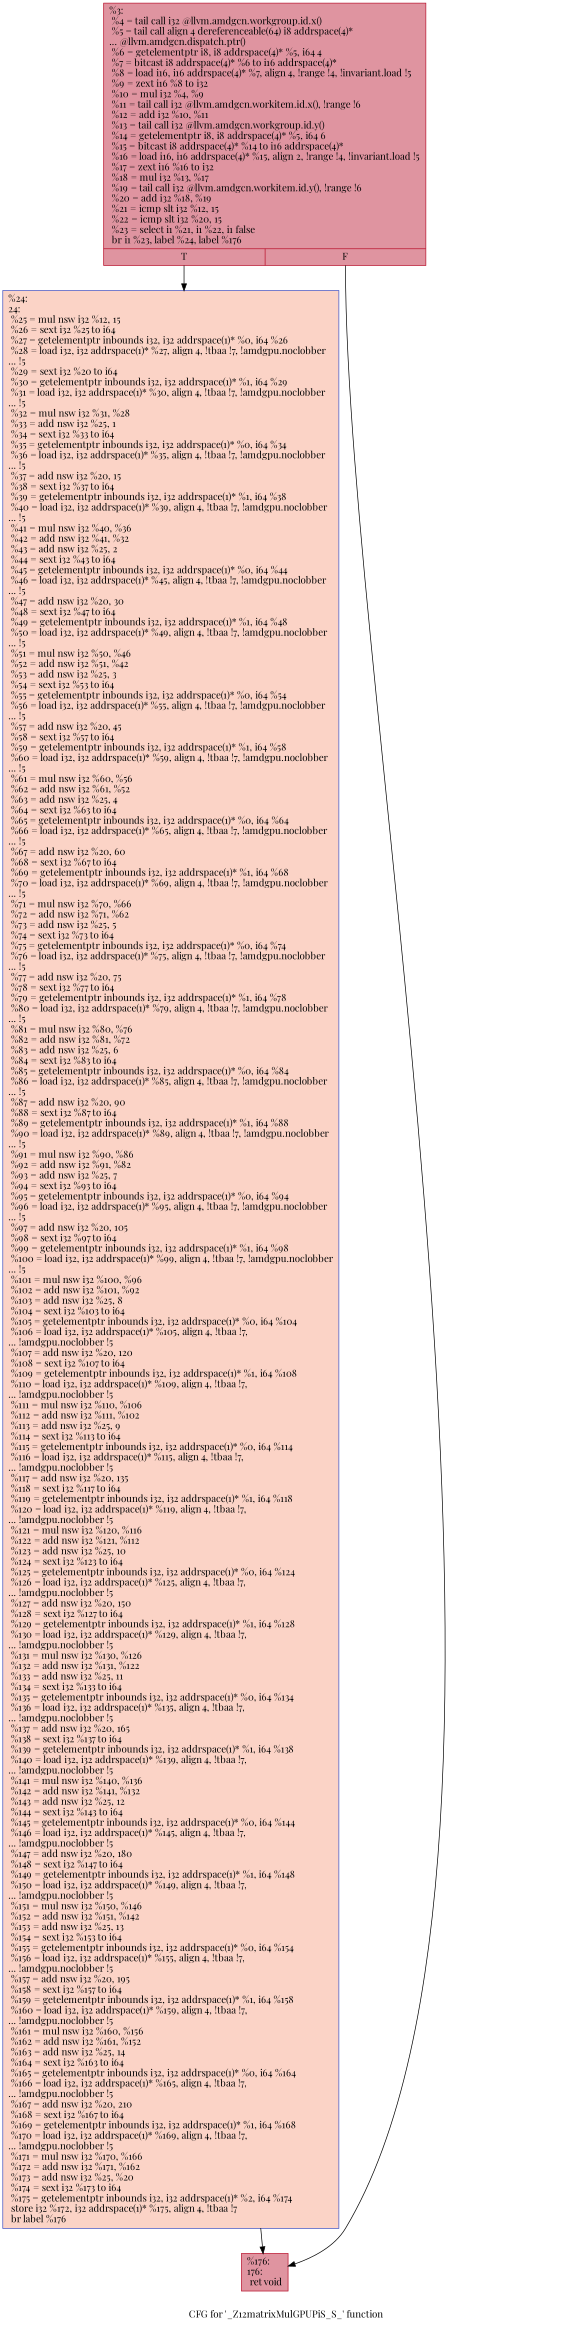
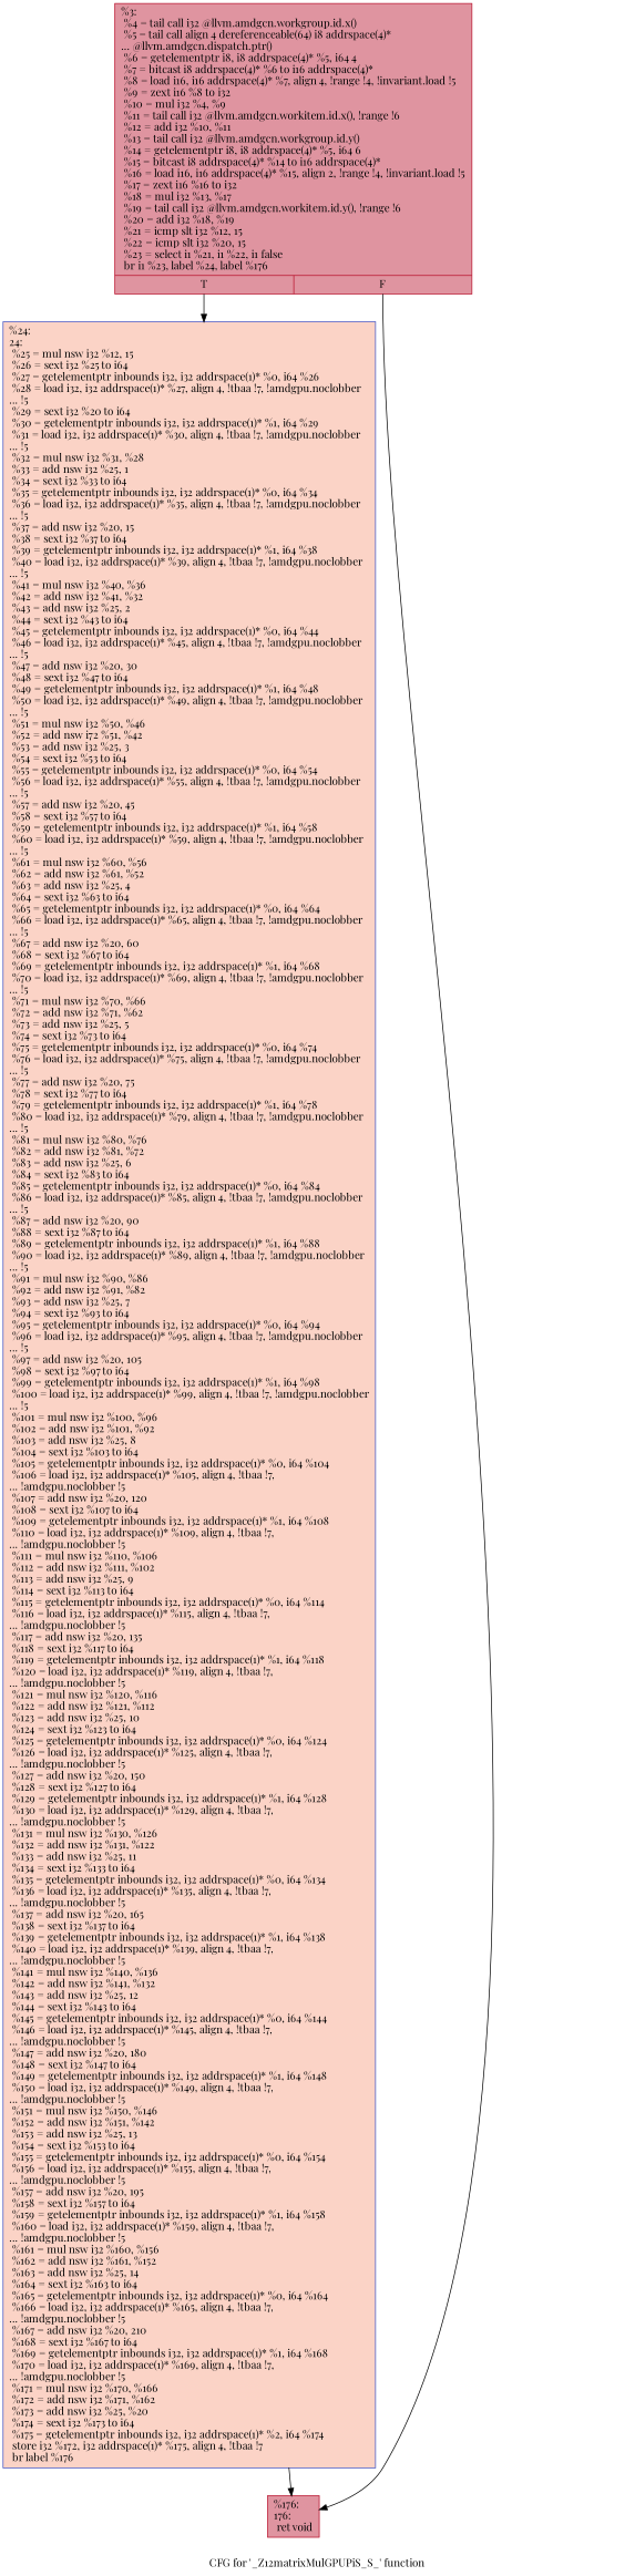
  digraph {
    label="CFG for '_Z12matrixMulGPUPiS_S_' function"
    fontname="Playfair Display"
    node [color="#b70d28ff" fillcolor="#b70d2870" shape=record style=filled fontname="Playfair Display"]
    edge [fontname="Playfair Display"]
    n1 [label="{%3:\l  %4 = tail call i32 @llvm.amdgcn.workgroup.id.x()\l  %5 = tail call align 4 dereferenceable(64) i8 addrspace(4)*\l... @llvm.amdgcn.dispatch.ptr()\l  %6 = getelementptr i8, i8 addrspace(4)* %5, i64 4\l  %7 = bitcast i8 addrspace(4)* %6 to i16 addrspace(4)*\l  %8 = load i16, i16 addrspace(4)* %7, align 4, !range !4, !invariant.load !5\l  %9 = zext i16 %8 to i32\l  %10 = mul i32 %4, %9\l  %11 = tail call i32 @llvm.amdgcn.workitem.id.x(), !range !6\l  %12 = add i32 %10, %11\l  %13 = tail call i32 @llvm.amdgcn.workgroup.id.y()\l  %14 = getelementptr i8, i8 addrspace(4)* %5, i64 6\l  %15 = bitcast i8 addrspace(4)* %14 to i16 addrspace(4)*\l  %16 = load i16, i16 addrspace(4)* %15, align 2, !range !4, !invariant.load !5\l  %17 = zext i16 %16 to i32\l  %18 = mul i32 %13, %17\l  %19 = tail call i32 @llvm.amdgcn.workitem.id.y(), !range !6\l  %20 = add i32 %18, %19\l  %21 = icmp slt i32 %12, 15\l  %22 = icmp slt i32 %20, 15\l  %23 = select i1 %21, i1 %22, i1 false\l  br i1 %23, label %24, label %176\l|{<s0>T|<s1>F}}"]
-   n2 [color="#3d50c3ff" fillcolor="#f59c7d70" label="{%24:\l24:                                               \l  %25 = mul nsw i32 %12, 15\l  %26 = sext i32 %25 to i64\l  %27 = getelementptr inbounds i32, i32 addrspace(1)* %0, i64 %26\l  %28 = load i32, i32 addrspace(1)* %27, align 4, !tbaa !7, !amdgpu.noclobber\l... !5\l  %29 = sext i32 %20 to i64\l  %30 = getelementptr inbounds i32, i32 addrspace(1)* %1, i64 %29\l  %31 = load i32, i32 addrspace(1)* %30, align 4, !tbaa !7, !amdgpu.noclobber\l... !5\l  %32 = mul nsw i32 %31, %28\l  %33 = add nsw i32 %25, 1\l  %34 = sext i32 %33 to i64\l  %35 = getelementptr inbounds i32, i32 addrspace(1)* %0, i64 %34\l  %36 = load i32, i32 addrspace(1)* %35, align 4, !tbaa !7, !amdgpu.noclobber\l... !5\l  %37 = add nsw i32 %20, 15\l  %38 = sext i32 %37 to i64\l  %39 = getelementptr inbounds i32, i32 addrspace(1)* %1, i64 %38\l  %40 = load i32, i32 addrspace(1)* %39, align 4, !tbaa !7, !amdgpu.noclobber\l... !5\l  %41 = mul nsw i32 %40, %36\l  %42 = add nsw i32 %41, %32\l  %43 = add nsw i32 %25, 2\l  %44 = sext i32 %43 to i64\l  %45 = getelementptr inbounds i32, i32 addrspace(1)* %0, i64 %44\l  %46 = load i32, i32 addrspace(1)* %45, align 4, !tbaa !7, !amdgpu.noclobber\l... !5\l  %47 = add nsw i32 %20, 30\l  %48 = sext i32 %47 to i64\l  %49 = getelementptr inbounds i32, i32 addrspace(1)* %1, i64 %48\l  %50 = load i32, i32 addrspace(1)* %49, align 4, !tbaa !7, !amdgpu.noclobber\l... !5\l  %51 = mul nsw i32 %50, %46\l  %52 = add nsw i32 %51, %42\l  %53 = add nsw i32 %25, 3\l  %54 = sext i32 %53 to i64\l  %55 = getelementptr inbounds i32, i32 addrspace(1)* %0, i64 %54\l  %56 = load i32, i32 addrspace(1)* %55, align 4, !tbaa !7, !amdgpu.noclobber\l... !5\l  %57 = add nsw i32 %20, 45\l  %58 = sext i32 %57 to i64\l  %59 = getelementptr inbounds i32, i32 addrspace(1)* %1, i64 %58\l  %60 = load i32, i32 addrspace(1)* %59, align 4, !tbaa !7, !amdgpu.noclobber\l... !5\l  %61 = mul nsw i32 %60, %56\l  %62 = add nsw i32 %61, %52\l  %63 = add nsw i32 %25, 4\l  %64 = sext i32 %63 to i64\l  %65 = getelementptr inbounds i32, i32 addrspace(1)* %0, i64 %64\l  %66 = load i32, i32 addrspace(1)* %65, align 4, !tbaa !7, !amdgpu.noclobber\l... !5\l  %67 = add nsw i32 %20, 60\l  %68 = sext i32 %67 to i64\l  %69 = getelementptr inbounds i32, i32 addrspace(1)* %1, i64 %68\l  %70 = load i32, i32 addrspace(1)* %69, align 4, !tbaa !7, !amdgpu.noclobber\l... !5\l  %71 = mul nsw i32 %70, %66\l  %72 = add nsw i32 %71, %62\l  %73 = add nsw i32 %25, 5\l  %74 = sext i32 %73 to i64\l  %75 = getelementptr inbounds i32, i32 addrspace(1)* %0, i64 %74\l  %76 = load i32, i32 addrspace(1)* %75, align 4, !tbaa !7, !amdgpu.noclobber\l... !5\l  %77 = add nsw i32 %20, 75\l  %78 = sext i32 %77 to i64\l  %79 = getelementptr inbounds i32, i32 addrspace(1)* %1, i64 %78\l  %80 = load i32, i32 addrspace(1)* %79, align 4, !tbaa !7, !amdgpu.noclobber\l... !5\l  %81 = mul nsw i32 %80, %76\l  %82 = add nsw i32 %81, %72\l  %83 = add nsw i32 %25, 6\l  %84 = sext i32 %83 to i64\l  %85 = getelementptr inbounds i32, i32 addrspace(1)* %0, i64 %84\l  %86 = load i32, i32 addrspace(1)* %85, align 4, !tbaa !7, !amdgpu.noclobber\l... !5\l  %87 = add nsw i32 %20, 90\l  %88 = sext i32 %87 to i64\l  %89 = getelementptr inbounds i32, i32 addrspace(1)* %1, i64 %88\l  %90 = load i32, i32 addrspace(1)* %89, align 4, !tbaa !7, !amdgpu.noclobber\l... !5\l  %91 = mul nsw i32 %90, %86\l  %92 = add nsw i32 %91, %82\l  %93 = add nsw i32 %25, 7\l  %94 = sext i32 %93 to i64\l  %95 = getelementptr inbounds i32, i32 addrspace(1)* %0, i64 %94\l  %96 = load i32, i32 addrspace(1)* %95, align 4, !tbaa !7, !amdgpu.noclobber\l... !5\l  %97 = add nsw i32 %20, 105\l  %98 = sext i32 %97 to i64\l  %99 = getelementptr inbounds i32, i32 addrspace(1)* %1, i64 %98\l  %100 = load i32, i32 addrspace(1)* %99, align 4, !tbaa !7, !amdgpu.noclobber\l... !5\l  %101 = mul nsw i32 %100, %96\l  %102 = add nsw i32 %101, %92\l  %103 = add nsw i32 %25, 8\l  %104 = sext i32 %103 to i64\l  %105 = getelementptr inbounds i32, i32 addrspace(1)* %0, i64 %104\l  %106 = load i32, i32 addrspace(1)* %105, align 4, !tbaa !7,\l... !amdgpu.noclobber !5\l  %107 = add nsw i32 %20, 120\l  %108 = sext i32 %107 to i64\l  %109 = getelementptr inbounds i32, i32 addrspace(1)* %1, i64 %108\l  %110 = load i32, i32 addrspace(1)* %109, align 4, !tbaa !7,\l... !amdgpu.noclobber !5\l  %111 = mul nsw i32 %110, %106\l  %112 = add nsw i32 %111, %102\l  %113 = add nsw i32 %25, 9\l  %114 = sext i32 %113 to i64\l  %115 = getelementptr inbounds i32, i32 addrspace(1)* %0, i64 %114\l  %116 = load i32, i32 addrspace(1)* %115, align 4, !tbaa !7,\l... !amdgpu.noclobber !5\l  %117 = add nsw i32 %20, 135\l  %118 = sext i32 %117 to i64\l  %119 = getelementptr inbounds i32, i32 addrspace(1)* %1, i64 %118\l  %120 = load i32, i32 addrspace(1)* %119, align 4, !tbaa !7,\l... !amdgpu.noclobber !5\l  %121 = mul nsw i32 %120, %116\l  %122 = add nsw i32 %121, %112\l  %123 = add nsw i32 %25, 10\l  %124 = sext i32 %123 to i64\l  %125 = getelementptr inbounds i32, i32 addrspace(1)* %0, i64 %124\l  %126 = load i32, i32 addrspace(1)* %125, align 4, !tbaa !7,\l... !amdgpu.noclobber !5\l  %127 = add nsw i32 %20, 150\l  %128 = sext i32 %127 to i64\l  %129 = getelementptr inbounds i32, i32 addrspace(1)* %1, i64 %128\l  %130 = load i32, i32 addrspace(1)* %129, align 4, !tbaa !7,\l... !amdgpu.noclobber !5\l  %131 = mul nsw i32 %130, %126\l  %132 = add nsw i32 %131, %122\l  %133 = add nsw i32 %25, 11\l  %134 = sext i32 %133 to i64\l  %135 = getelementptr inbounds i32, i32 addrspace(1)* %0, i64 %134\l  %136 = load i32, i32 addrspace(1)* %135, align 4, !tbaa !7,\l... !amdgpu.noclobber !5\l  %137 = add nsw i32 %20, 165\l  %138 = sext i32 %137 to i64\l  %139 = getelementptr inbounds i32, i32 addrspace(1)* %1, i64 %138\l  %140 = load i32, i32 addrspace(1)* %139, align 4, !tbaa !7,\l... !amdgpu.noclobber !5\l  %141 = mul nsw i32 %140, %136\l  %142 = add nsw i32 %141, %132\l  %143 = add nsw i32 %25, 12\l  %144 = sext i32 %143 to i64\l  %145 = getelementptr inbounds i32, i32 addrspace(1)* %0, i64 %144\l  %146 = load i32, i32 addrspace(1)* %145, align 4, !tbaa !7,\l... !amdgpu.noclobber !5\l  %147 = add nsw i32 %20, 180\l  %148 = sext i32 %147 to i64\l  %149 = getelementptr inbounds i32, i32 addrspace(1)* %1, i64 %148\l  %150 = load i32, i32 addrspace(1)* %149, align 4, !tbaa !7,\l... !amdgpu.noclobber !5\l  %151 = mul nsw i32 %150, %146\l  %152 = add nsw i32 %151, %142\l  %153 = add nsw i32 %25, 13\l  %154 = sext i32 %153 to i64\l  %155 = getelementptr inbounds i32, i32 addrspace(1)* %0, i64 %154\l  %156 = load i32, i32 addrspace(1)* %155, align 4, !tbaa !7,\l... !amdgpu.noclobber !5\l  %157 = add nsw i32 %20, 195\l  %158 = sext i32 %157 to i64\l  %159 = getelementptr inbounds i32, i32 addrspace(1)* %1, i64 %158\l  %160 = load i32, i32 addrspace(1)* %159, align 4, !tbaa !7,\l... !amdgpu.noclobber !5\l  %161 = mul nsw i32 %160, %156\l  %162 = add nsw i32 %161, %152\l  %163 = add nsw i32 %25, 14\l  %164 = sext i32 %163 to i64\l  %165 = getelementptr inbounds i32, i32 addrspace(1)* %0, i64 %164\l  %166 = load i32, i32 addrspace(1)* %165, align 4, !tbaa !7,\l... !amdgpu.noclobber !5\l  %167 = add nsw i32 %20, 210\l  %168 = sext i32 %167 to i64\l  %169 = getelementptr inbounds i32, i32 addrspace(1)* %1, i64 %168\l  %170 = load i32, i32 addrspace(1)* %169, align 4, !tbaa !7,\l... !amdgpu.noclobber !5\l  %171 = mul nsw i32 %170, %166\l  %172 = add nsw i32 %171, %162\l  %173 = add nsw i32 %25, %20\l  %174 = sext i32 %173 to i64\l  %175 = getelementptr inbounds i32, i32 addrspace(1)* %2, i64 %174\l  store i32 %172, i32 addrspace(1)* %175, align 4, !tbaa !7\l  br label %176\l}"]
+   n2 [color="#3d50c3ff" fillcolor="#f59c7d70" label="{%24:\l24:                                               \l  %25 = mul nsw i32 %12, 15\l  %26 = sext i32 %25 to i64\l  %27 = getelementptr inbounds i32, i32 addrspace(1)* %0, i64 %26\l  %28 = load i32, i32 addrspace(1)* %27, align 4, !tbaa !7, !amdgpu.noclobber\l... !5\l  %29 = sext i32 %20 to i64\l  %30 = getelementptr inbounds i32, i32 addrspace(1)* %1, i64 %29\l  %31 = load i32, i32 addrspace(1)* %30, align 4, !tbaa !7, !amdgpu.noclobber\l... !5\l  %32 = mul nsw i32 %31, %28\l  %33 = add nsw i32 %25, 1\l  %34 = sext i32 %33 to i64\l  %35 = getelementptr inbounds i32, i32 addrspace(1)* %0, i64 %34\l  %36 = load i32, i32 addrspace(1)* %35, align 4, !tbaa !7, !amdgpu.noclobber\l... !5\l  %37 = add nsw i32 %20, 15\l  %38 = sext i32 %37 to i64\l  %39 = getelementptr inbounds i32, i32 addrspace(1)* %1, i64 %38\l  %40 = load i32, i32 addrspace(1)* %39, align 4, !tbaa !7, !amdgpu.noclobber\l... !5\l  %41 = mul nsw i32 %40, %36\l  %42 = add nsw i32 %41, %32\l  %43 = add nsw i32 %25, 2\l  %44 = sext i32 %43 to i64\l  %45 = getelementptr inbounds i32, i32 addrspace(1)* %0, i64 %44\l  %46 = load i32, i32 addrspace(1)* %45, align 4, !tbaa !7, !amdgpu.noclobber\l... !5\l  %47 = add nsw i32 %20, 30\l  %48 = sext i32 %47 to i64\l  %49 = getelementptr inbounds i32, i32 addrspace(1)* %1, i64 %48\l  %50 = load i32, i32 addrspace(1)* %49, align 4, !tbaa !7, !amdgpu.noclobber\l... !5\l  %51 = mul nsw i32 %50, %46\l  %52 = add nsw i72 %51, %42\l  %53 = add nsw i32 %25, 3\l  %54 = sext i32 %53 to i64\l  %55 = getelementptr inbounds i32, i32 addrspace(1)* %0, i64 %54\l  %56 = load i32, i32 addrspace(1)* %55, align 4, !tbaa !7, !amdgpu.noclobber\l... !5\l  %57 = add nsw i32 %20, 45\l  %58 = sext i32 %57 to i64\l  %59 = getelementptr inbounds i32, i32 addrspace(1)* %1, i64 %58\l  %60 = load i32, i32 addrspace(1)* %59, align 4, !tbaa !7, !amdgpu.noclobber\l... !5\l  %61 = mul nsw i32 %60, %56\l  %62 = add nsw i32 %61, %52\l  %63 = add nsw i32 %25, 4\l  %64 = sext i32 %63 to i64\l  %65 = getelementptr inbounds i32, i32 addrspace(1)* %0, i64 %64\l  %66 = load i32, i32 addrspace(1)* %65, align 4, !tbaa !7, !amdgpu.noclobber\l... !5\l  %67 = add nsw i32 %20, 60\l  %68 = sext i32 %67 to i64\l  %69 = getelementptr inbounds i32, i32 addrspace(1)* %1, i64 %68\l  %70 = load i32, i32 addrspace(1)* %69, align 4, !tbaa !7, !amdgpu.noclobber\l... !5\l  %71 = mul nsw i32 %70, %66\l  %72 = add nsw i32 %71, %62\l  %73 = add nsw i32 %25, 5\l  %74 = sext i32 %73 to i64\l  %75 = getelementptr inbounds i32, i32 addrspace(1)* %0, i64 %74\l  %76 = load i32, i32 addrspace(1)* %75, align 4, !tbaa !7, !amdgpu.noclobber\l... !5\l  %77 = add nsw i32 %20, 75\l  %78 = sext i32 %77 to i64\l  %79 = getelementptr inbounds i32, i32 addrspace(1)* %1, i64 %78\l  %80 = load i32, i32 addrspace(1)* %79, align 4, !tbaa !7, !amdgpu.noclobber\l... !5\l  %81 = mul nsw i32 %80, %76\l  %82 = add nsw i32 %81, %72\l  %83 = add nsw i32 %25, 6\l  %84 = sext i32 %83 to i64\l  %85 = getelementptr inbounds i32, i32 addrspace(1)* %0, i64 %84\l  %86 = load i32, i32 addrspace(1)* %85, align 4, !tbaa !7, !amdgpu.noclobber\l... !5\l  %87 = add nsw i32 %20, 90\l  %88 = sext i32 %87 to i64\l  %89 = getelementptr inbounds i32, i32 addrspace(1)* %1, i64 %88\l  %90 = load i32, i32 addrspace(1)* %89, align 4, !tbaa !7, !amdgpu.noclobber\l... !5\l  %91 = mul nsw i32 %90, %86\l  %92 = add nsw i32 %91, %82\l  %93 = add nsw i32 %25, 7\l  %94 = sext i32 %93 to i64\l  %95 = getelementptr inbounds i32, i32 addrspace(1)* %0, i64 %94\l  %96 = load i32, i32 addrspace(1)* %95, align 4, !tbaa !7, !amdgpu.noclobber\l... !5\l  %97 = add nsw i32 %20, 105\l  %98 = sext i32 %97 to i64\l  %99 = getelementptr inbounds i32, i32 addrspace(1)* %1, i64 %98\l  %100 = load i32, i32 addrspace(1)* %99, align 4, !tbaa !7, !amdgpu.noclobber\l... !5\l  %101 = mul nsw i32 %100, %96\l  %102 = add nsw i32 %101, %92\l  %103 = add nsw i32 %25, 8\l  %104 = sext i32 %103 to i64\l  %105 = getelementptr inbounds i32, i32 addrspace(1)* %0, i64 %104\l  %106 = load i32, i32 addrspace(1)* %105, align 4, !tbaa !7,\l... !amdgpu.noclobber !5\l  %107 = add nsw i32 %20, 120\l  %108 = sext i32 %107 to i64\l  %109 = getelementptr inbounds i32, i32 addrspace(1)* %1, i64 %108\l  %110 = load i32, i32 addrspace(1)* %109, align 4, !tbaa !7,\l... !amdgpu.noclobber !5\l  %111 = mul nsw i32 %110, %106\l  %112 = add nsw i32 %111, %102\l  %113 = add nsw i32 %25, 9\l  %114 = sext i32 %113 to i64\l  %115 = getelementptr inbounds i32, i32 addrspace(1)* %0, i64 %114\l  %116 = load i32, i32 addrspace(1)* %115, align 4, !tbaa !7,\l... !amdgpu.noclobber !5\l  %117 = add nsw i32 %20, 135\l  %118 = sext i32 %117 to i64\l  %119 = getelementptr inbounds i32, i32 addrspace(1)* %1, i64 %118\l  %120 = load i32, i32 addrspace(1)* %119, align 4, !tbaa !7,\l... !amdgpu.noclobber !5\l  %121 = mul nsw i32 %120, %116\l  %122 = add nsw i32 %121, %112\l  %123 = add nsw i32 %25, 10\l  %124 = sext i32 %123 to i64\l  %125 = getelementptr inbounds i32, i32 addrspace(1)* %0, i64 %124\l  %126 = load i32, i32 addrspace(1)* %125, align 4, !tbaa !7,\l... !amdgpu.noclobber !5\l  %127 = add nsw i32 %20, 150\l  %128 = sext i32 %127 to i64\l  %129 = getelementptr inbounds i32, i32 addrspace(1)* %1, i64 %128\l  %130 = load i32, i32 addrspace(1)* %129, align 4, !tbaa !7,\l... !amdgpu.noclobber !5\l  %131 = mul nsw i32 %130, %126\l  %132 = add nsw i32 %131, %122\l  %133 = add nsw i32 %25, 11\l  %134 = sext i32 %133 to i64\l  %135 = getelementptr inbounds i32, i32 addrspace(1)* %0, i64 %134\l  %136 = load i32, i32 addrspace(1)* %135, align 4, !tbaa !7,\l... !amdgpu.noclobber !5\l  %137 = add nsw i32 %20, 165\l  %138 = sext i32 %137 to i64\l  %139 = getelementptr inbounds i32, i32 addrspace(1)* %1, i64 %138\l  %140 = load i32, i32 addrspace(1)* %139, align 4, !tbaa !7,\l... !amdgpu.noclobber !5\l  %141 = mul nsw i32 %140, %136\l  %142 = add nsw i32 %141, %132\l  %143 = add nsw i32 %25, 12\l  %144 = sext i32 %143 to i64\l  %145 = getelementptr inbounds i32, i32 addrspace(1)* %0, i64 %144\l  %146 = load i32, i32 addrspace(1)* %145, align 4, !tbaa !7,\l... !amdgpu.noclobber !5\l  %147 = add nsw i32 %20, 180\l  %148 = sext i32 %147 to i64\l  %149 = getelementptr inbounds i32, i32 addrspace(1)* %1, i64 %148\l  %150 = load i32, i32 addrspace(1)* %149, align 4, !tbaa !7,\l... !amdgpu.noclobber !5\l  %151 = mul nsw i32 %150, %146\l  %152 = add nsw i32 %151, %142\l  %153 = add nsw i32 %25, 13\l  %154 = sext i32 %153 to i64\l  %155 = getelementptr inbounds i32, i32 addrspace(1)* %0, i64 %154\l  %156 = load i32, i32 addrspace(1)* %155, align 4, !tbaa !7,\l... !amdgpu.noclobber !5\l  %157 = add nsw i32 %20, 195\l  %158 = sext i32 %157 to i64\l  %159 = getelementptr inbounds i32, i32 addrspace(1)* %1, i64 %158\l  %160 = load i32, i32 addrspace(1)* %159, align 4, !tbaa !7,\l... !amdgpu.noclobber !5\l  %161 = mul nsw i32 %160, %156\l  %162 = add nsw i32 %161, %152\l  %163 = add nsw i32 %25, 14\l  %164 = sext i32 %163 to i64\l  %165 = getelementptr inbounds i32, i32 addrspace(1)* %0, i64 %164\l  %166 = load i32, i32 addrspace(1)* %165, align 4, !tbaa !7,\l... !amdgpu.noclobber !5\l  %167 = add nsw i32 %20, 210\l  %168 = sext i32 %167 to i64\l  %169 = getelementptr inbounds i32, i32 addrspace(1)* %1, i64 %168\l  %170 = load i32, i32 addrspace(1)* %169, align 4, !tbaa !7,\l... !amdgpu.noclobber !5\l  %171 = mul nsw i32 %170, %166\l  %172 = add nsw i32 %171, %162\l  %173 = add nsw i32 %25, %20\l  %174 = sext i32 %173 to i64\l  %175 = getelementptr inbounds i32, i32 addrspace(1)* %2, i64 %174\l  store i32 %172, i32 addrspace(1)* %175, align 4, !tbaa !7\l  br label %176\l}"]
    n3 [label="{%176:\l176:                                              \l  ret void\l}"]
    n1 -> n2 [tailport=s0]
    n1 -> n3 [tailport=s1]
    n2 -> n3
  }
